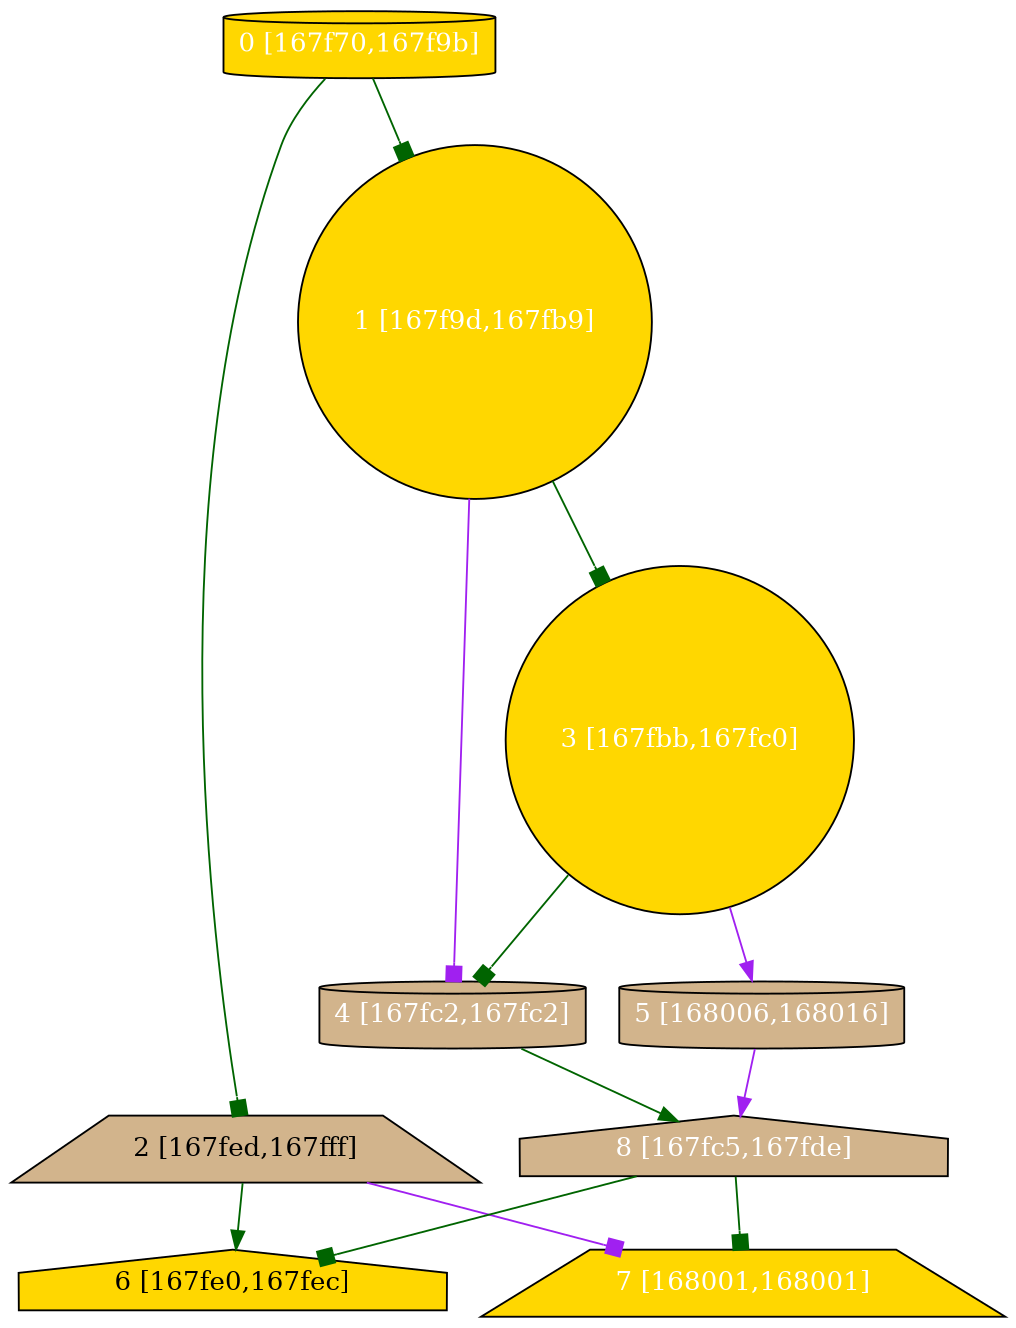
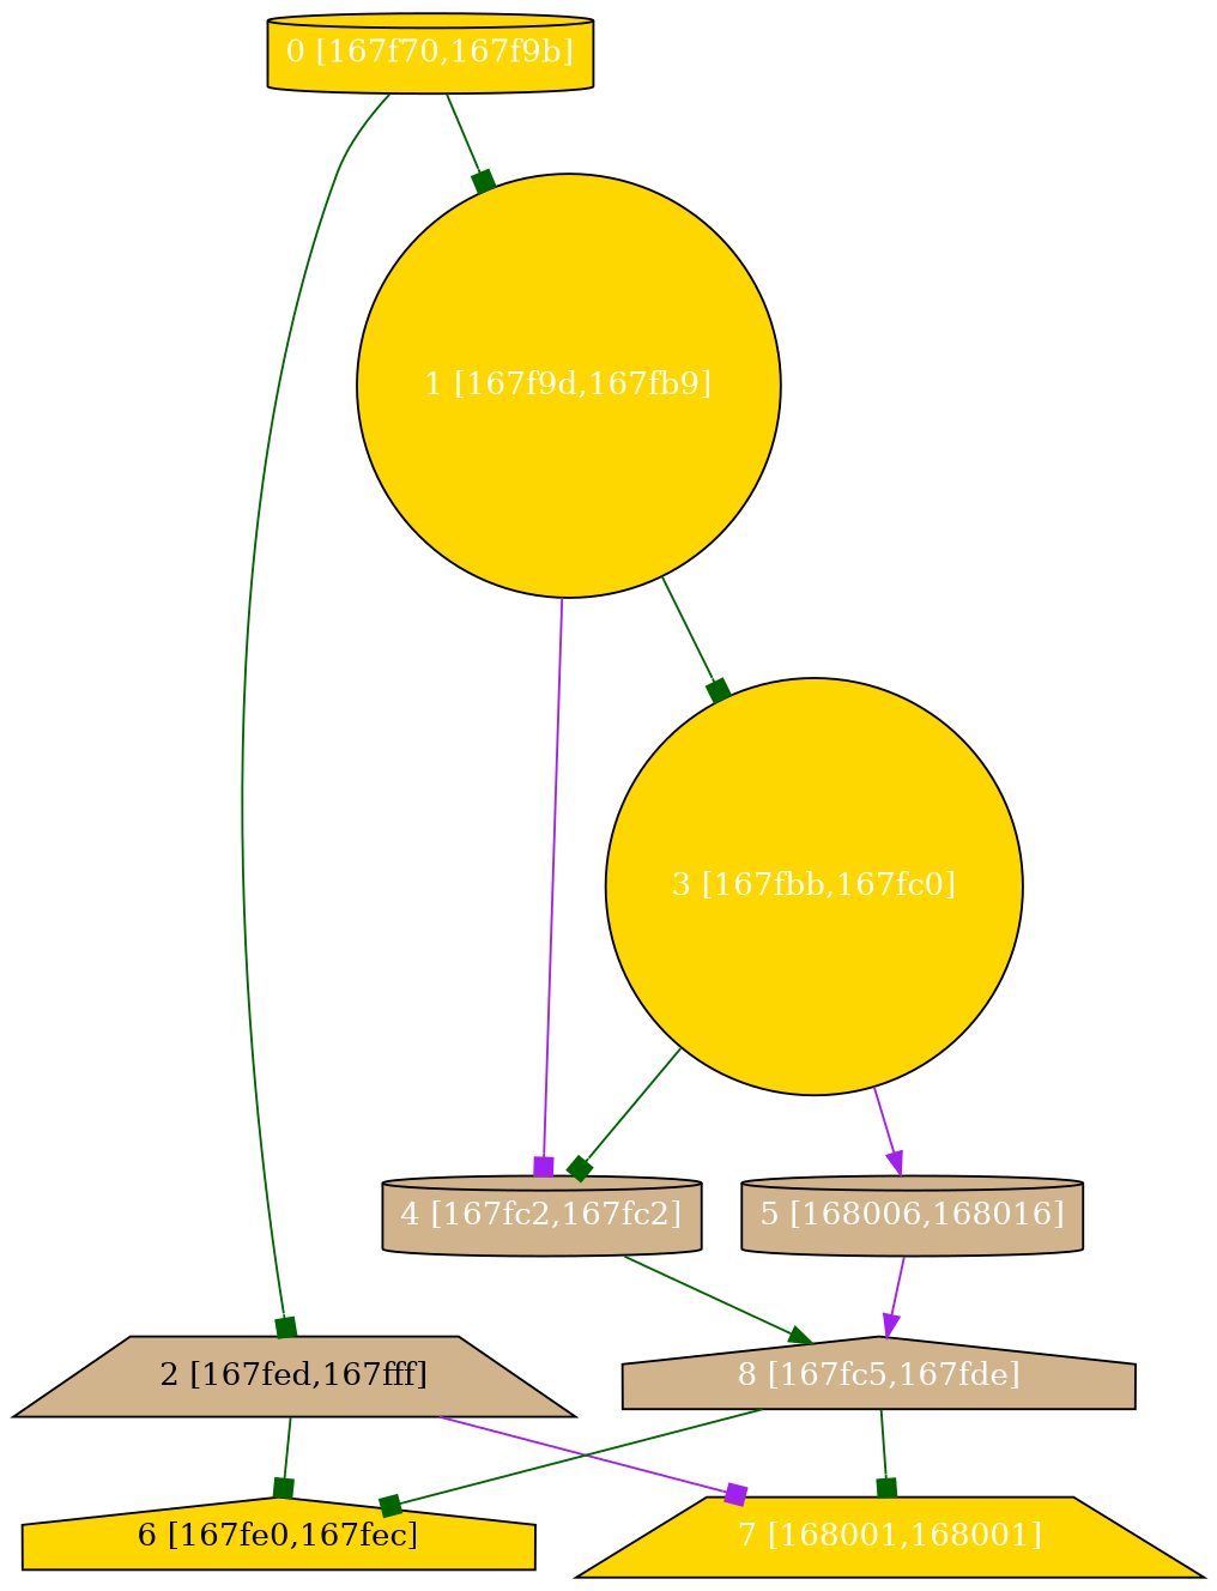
  digraph {
    node [fillcolor=gold fontcolor="#ffffff" shape=cylinder style=filled]
    edge [color=darkgreen arrowhead=box]
    n1 [label="0 [167f70,167f9b]"]
    n2 [label="1 [167f9d,167fb9]" shape=circle]
    n3 [fillcolor=tan fontcolor="#000000" label="2 [167fed,167fff]" shape=trapezium]
    n4 [label="3 [167fbb,167fc0]" shape=circle]
    n5 [fillcolor=tan label="4 [167fc2,167fc2]"]
    n6 [fontcolor="#000000" label="6 [167fe0,167fec]" shape=house]
    n7 [label="7 [168001,168001]" shape=trapezium]
    n8 [fillcolor=tan label="5 [168006,168016]"]
    n9 [fillcolor=tan label="8 [167fc5,167fde]" shape=house]
    n1 -> n2
    n1 -> n3
    n2 -> n4
    n2 -> n5 [color=purple]
-   n3 -> n6 [arrowhead=normal]
+   n3 -> n6
    n3 -> n7 [color=purple]
    n4 -> n5
    n4 -> n8 [color=purple arrowhead=normal]
    n5 -> n9 [arrowhead=normal]
    n8 -> n9 [color=purple arrowhead=normal]
    n9 -> n6
    n9 -> n7
  }
